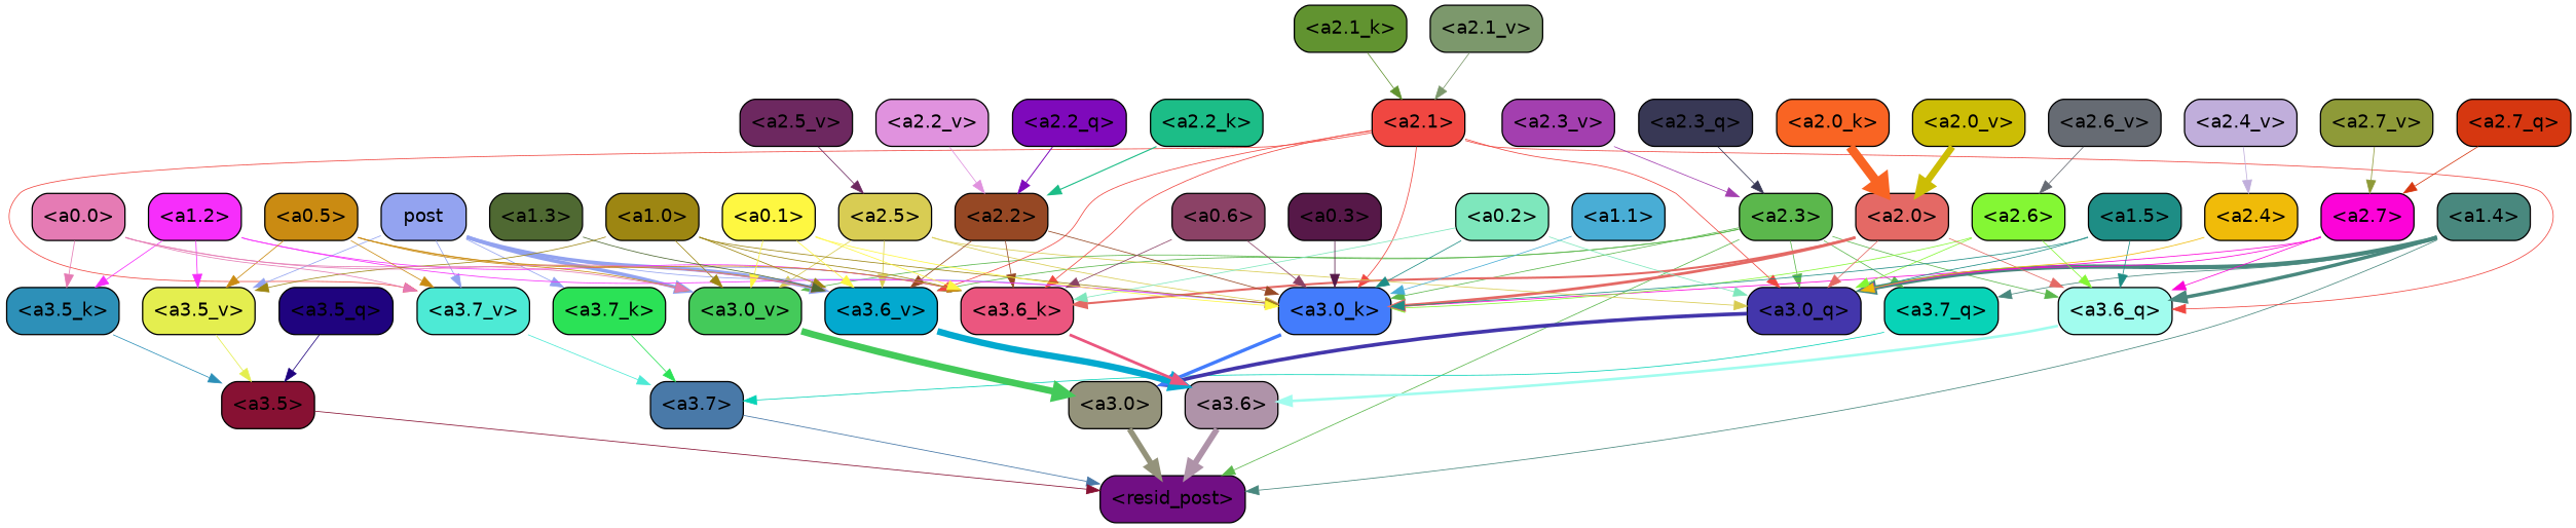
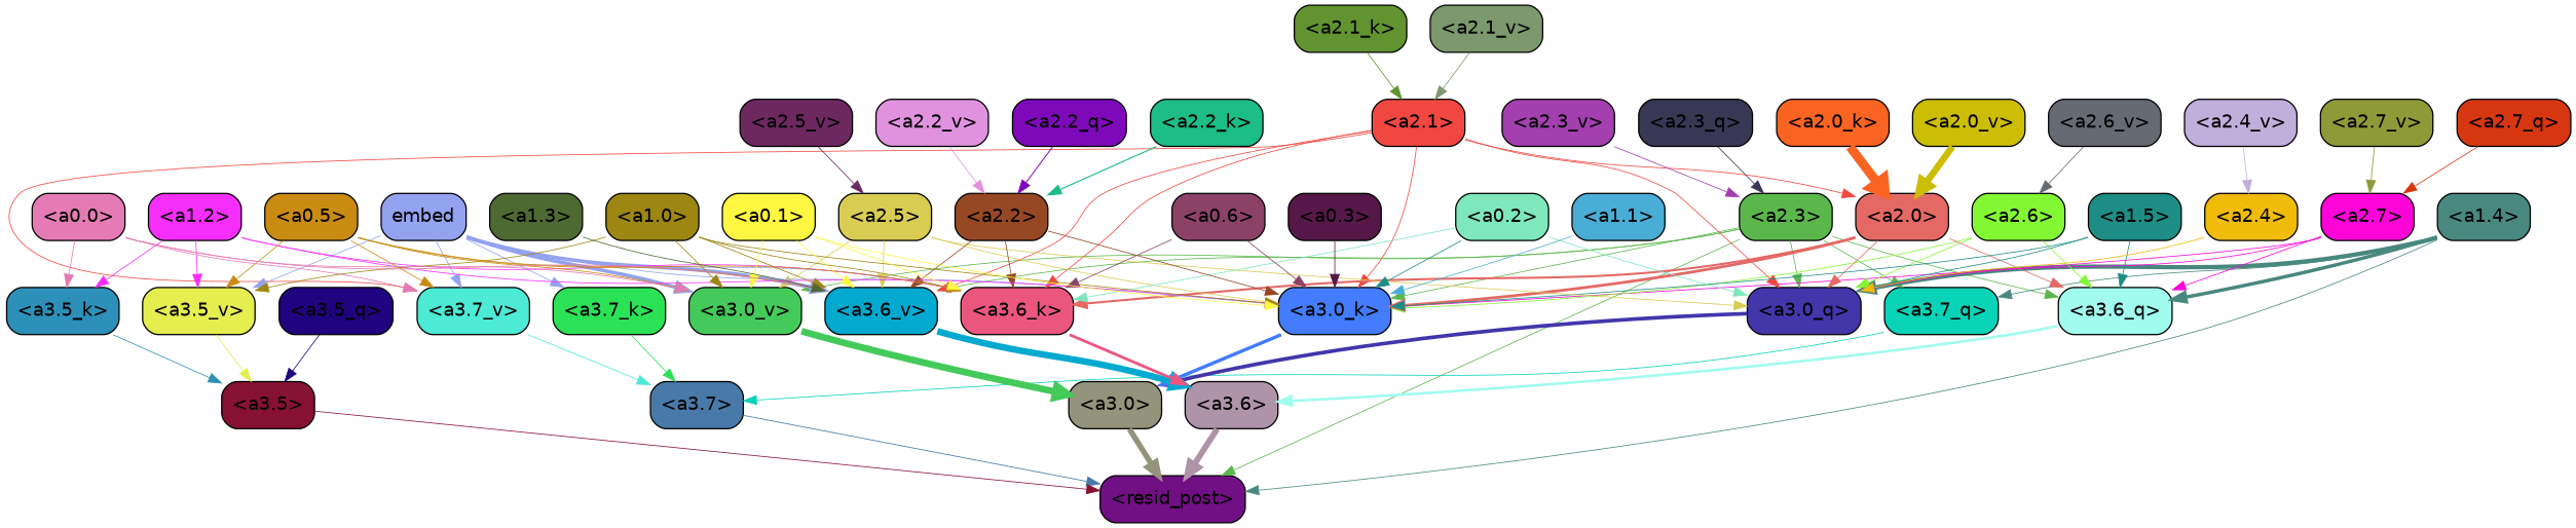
  strict digraph {
    splines=true
    node [color=black fontname=Helvetica shape=box style="filled, rounded"]
    edge [color="#5bb74c" penwidth=0.6]
    "<a3.7>" [fillcolor="#4979a8"]
    "<resid_post>" [fillcolor="#710f84"]
    "<a3.6>" [fillcolor="#af93a9"]
    "<a3.5>" [fillcolor="#871133"]
    "<a3.0>" [fillcolor="#94937b"]
    "<a2.3>" [fillcolor="#5bb74c"]
    "<a3.7_q>" [fillcolor="#08d3b7"]
    "<a3.6_q>" [fillcolor="#a1fcee"]
    "<a3.0_q>" [fillcolor="#4336ab"]
    "<a3.0_k>" [fillcolor="#437cfc"]
    "<a3.6_v>" [fillcolor="#03a9cf"]
    "<a3.0_v>" [fillcolor="#44ca5a"]
    "<a1.4>" [fillcolor="#49887e"]
    "<a3.5_q>" [fillcolor="#1f037f"]
    "<a3.7_k>" [fillcolor="#2be256"]
    "<a3.6_k>" [fillcolor="#eb567f"]
    "<a3.5_k>" [fillcolor="#2d90b8"]
    "<a3.7_v>" [fillcolor="#4dead5"]
    "<a3.5_v>" [fillcolor="#e4ee4f"]
    "<a2.7>" [fillcolor="#fc03d8"]
    "<a2.6>" [fillcolor="#84f734"]
    "<a2.1>" [fillcolor="#f04741"]
    "<a2.0>" [fillcolor="#e46965"]
    "<a1.5>" [fillcolor="#1e8d85"]
    "<a2.5>" [fillcolor="#d8cc53"]
    "<a2.4>" [fillcolor="#f0bb09"]
    "<a0.2>" [fillcolor="#7ee7bc"]
-   embed [fillcolor="#93a3f0" label=post]
+   embed [fillcolor="#93a3f0"]
    "<a2.2>" [fillcolor="#964824"]
    "<a1.2>" [fillcolor="#f62efb"]
    "<a1.0>" [fillcolor="#9d8612"]
    "<a0.6>" [fillcolor="#8b4266"]
    "<a0.5>" [fillcolor="#ca8b12"]
    "<a0.1>" [fillcolor="#fef741"]
    "<a0.0>" [fillcolor="#e57bb4"]
    "<a1.1>" [fillcolor="#49add5"]
    "<a0.3>" [fillcolor="#561848"]
    "<a1.3>" [fillcolor="#4f6932"]
    "<a2.7_q>" [fillcolor="#d63710"]
    "<a2.3_q>" [fillcolor="#383855"]
    "<a2.2_q>" [fillcolor="#7e09bb"]
    "<a2.2_k>" [fillcolor="#1cbd87"]
    "<a2.1_k>" [fillcolor="#619330"]
    "<a2.0_k>" [fillcolor="#f96423"]
    "<a2.7_v>" [fillcolor="#8e9a38"]
    "<a2.6_v>" [fillcolor="#666b73"]
    "<a2.5_v>" [fillcolor="#6d2860"]
    "<a2.4_v>" [fillcolor="#c0aedb"]
    "<a2.3_v>" [fillcolor="#a33faf"]
    "<a2.2_v>" [fillcolor="#e092de"]
    "<a2.1_v>" [fillcolor="#7c986c"]
    "<a2.0_v>" [fillcolor="#ccbd05"]
    "<a3.7>" -> "<resid_post>" [color="#4979a8" penwidth=0.6239100098609924]
    "<a3.6>" -> "<resid_post>" [color="#af93a9" penwidth=4.569062113761902]
    "<a3.5>" -> "<resid_post>" [color="#871133"]
    "<a3.0>" -> "<resid_post>" [color="#94937b" penwidth=4.283544182777405]
    "<a2.3>" -> "<resid_post>"
    "<a2.3>" -> "<a3.7_q>"
    "<a2.3>" -> "<a3.6_q>"
    "<a2.3>" -> "<a3.0_q>"
    "<a2.3>" -> "<a3.0_k>"
    "<a2.3>" -> "<a3.6_v>"
    "<a2.3>" -> "<a3.0_v>"
    "<a3.7_q>" -> "<a3.7>" [color="#08d3b7"]
    "<a3.6_q>" -> "<a3.6>" [color="#a1fcee" penwidth=2.03758105635643]
    "<a3.0_q>" -> "<a3.0>" [color="#4336ab" penwidth=2.8638100624084473]
    "<a3.0_k>" -> "<a3.0>" [color="#437cfc" penwidth=2.6274144649505615]
    "<a3.6_v>" -> "<a3.6>" [color="#03a9cf" penwidth=5.002329230308533]
    "<a3.0_v>" -> "<a3.0>" [color="#44ca5a" penwidth=5.188832879066467]
    "<a1.4>" -> "<resid_post>" [color="#49887e"]
    "<a1.4>" -> "<a3.7_q>" [color="#49887e"]
    "<a1.4>" -> "<a3.6_q>" [color="#49887e" penwidth=2.6908124685287476]
    "<a1.4>" -> "<a3.0_q>" [color="#49887e" penwidth=3.32076895236969]
    "<a3.5_q>" -> "<a3.5>" [color="#1f037f"]
    "<a3.7_k>" -> "<a3.7>" [color="#2be256"]
    "<a3.6_k>" -> "<a3.6>" [color="#eb567f" penwidth=2.174198240041733]
    "<a3.5_k>" -> "<a3.5>" [color="#2d90b8"]
    "<a3.7_v>" -> "<a3.7>" [color="#4dead5"]
    "<a3.5_v>" -> "<a3.5>" [color="#e4ee4f"]
    "<a2.7>" -> "<a3.6_q>" [color="#fc03d8"]
    "<a2.7>" -> "<a3.0_q>" [color="#fc03d8"]
    "<a2.7>" -> "<a3.0_k>" [color="#fc03d8"]
    "<a2.6>" -> "<a3.6_q>" [color="#84f734"]
    "<a2.6>" -> "<a3.0_q>" [color="#84f734"]
    "<a2.6>" -> "<a3.0_k>" [color="#84f734"]
-   "<a2.1>" -> "<a3.6_q>" [color="#f04741"]
+   "<a2.1>" -> "<a2.0>" [color="#f04741"]
    "<a2.1>" -> "<a3.0_q>" [color="#f04741"]
    "<a2.1>" -> "<a3.0_k>" [color="#f04741"]
    "<a2.1>" -> "<a3.6_v>" [color="#f04741"]
    "<a2.1>" -> "<a3.6_k>" [color="#f04741"]
    "<a2.1>" -> "<a3.7_v>" [color="#f04741"]
    "<a2.0>" -> "<a3.6_q>" [color="#e46965"]
    "<a2.0>" -> "<a3.0_q>" [color="#e46965"]
    "<a2.0>" -> "<a3.0_k>" [color="#e46965" penwidth=2.182972814887762]
    "<a2.0>" -> "<a3.6_k>" [color="#e46965" penwidth=1.6254686117172241]
    "<a1.5>" -> "<a3.6_q>" [color="#1e8d85"]
    "<a1.5>" -> "<a3.0_q>" [color="#1e8d85"]
    "<a1.5>" -> "<a3.0_k>" [color="#1e8d85"]
    "<a2.5>" -> "<a3.0_q>" [color="#d8cc53"]
    "<a2.5>" -> "<a3.0_k>" [color="#d8cc53"]
    "<a2.5>" -> "<a3.6_v>" [color="#d8cc53"]
    "<a2.5>" -> "<a3.0_v>" [color="#d8cc53"]
    "<a2.4>" -> "<a3.0_q>" [color="#f0bb09"]
    "<a0.2>" -> "<a3.0_q>" [color="#7ee7bc"]
    "<a0.2>" -> "<a3.0_k>" [color="#1e8d85"]
    "<a0.2>" -> "<a3.6_k>" [color="#7ee7bc"]
    embed -> "<a3.0_k>" [color="#93a3f0"]
    embed -> "<a3.6_v>" [color="#93a3f0" penwidth=2.809220314025879]
    embed -> "<a3.0_v>" [color="#93a3f0" penwidth=2.754121422767639]
    embed -> "<a3.7_k>" [color="#93a3f0"]
    embed -> "<a3.6_k>" [color="#93a3f0"]
    embed -> "<a3.7_v>" [color="#93a3f0"]
    embed -> "<a3.5_v>" [color="#93a3f0"]
    "<a2.2>" -> "<a3.0_k>" [color="#964824" penwidth=0.6065438985824585]
    "<a2.2>" -> "<a3.6_v>" [color="#964824"]
    "<a2.2>" -> "<a3.6_k>" [color="#964824"]
    "<a1.2>" -> "<a3.0_k>" [color="#f62efb"]
    "<a1.2>" -> "<a3.6_k>" [color="#f62efb"]
    "<a1.2>" -> "<a3.5_k>" [color="#f62efb"]
    "<a1.2>" -> "<a3.5_v>" [color="#f62efb"]
    "<a1.0>" -> "<a3.0_k>" [color="#9d8612"]
    "<a1.0>" -> "<a3.6_v>" [color="#9d8612"]
    "<a1.0>" -> "<a3.0_v>" [color="#9d8612"]
    "<a1.0>" -> "<a3.6_k>" [color="#9d8612"]
    "<a1.0>" -> "<a3.5_v>" [color="#9d8612"]
    "<a0.6>" -> "<a3.0_k>" [color="#8b4266"]
    "<a0.6>" -> "<a3.6_k>" [color="#8b4266"]
    "<a0.5>" -> "<a3.6_v>" [color="#ca8b12"]
    "<a0.5>" -> "<a3.0_v>" [color="#ca8b12" penwidth=0.6120390892028809]
    "<a0.5>" -> "<a3.6_k>" [color="#ca8b12"]
    "<a0.5>" -> "<a3.7_v>" [color="#ca8b12"]
    "<a0.5>" -> "<a3.5_v>" [color="#ca8b12"]
    "<a0.1>" -> "<a3.0_k>" [color="#fef741"]
    "<a0.1>" -> "<a3.6_v>" [color="#fef741"]
    "<a0.1>" -> "<a3.0_v>" [color="#fef741"]
    "<a0.1>" -> "<a3.6_k>" [color="#fef741"]
    "<a0.0>" -> "<a3.6_v>" [color="#e57bb4"]
    "<a0.0>" -> "<a3.0_v>" [color="#e57bb4"]
    "<a0.0>" -> "<a3.5_k>" [color="#e57bb4"]
    "<a0.0>" -> "<a3.7_v>" [color="#e57bb4"]
    "<a1.1>" -> "<a3.0_k>" [color="#49add5"]
    "<a0.3>" -> "<a3.0_k>" [color="#561848"]
    "<a1.3>" -> "<a3.6_v>" [color="#4f6932"]
    "<a2.7_q>" -> "<a2.7>" [color="#d63710"]
    "<a2.3_q>" -> "<a2.3>" [color="#383855"]
    "<a2.2_q>" -> "<a2.2>" [color="#7e09bb" penwidth=0.7585353851318359]
    "<a2.2_k>" -> "<a2.2>" [color="#1cbd87" penwidth=0.87534499168396]
    "<a2.1_k>" -> "<a2.1>" [color="#619330"]
    "<a2.0_k>" -> "<a2.0>" [color="#f96423" penwidth=7.056803464889526]
    "<a2.7_v>" -> "<a2.7>" [color="#8e9a38"]
    "<a2.6_v>" -> "<a2.6>" [color="#666b73"]
    "<a2.5_v>" -> "<a2.5>" [color="#6d2860"]
    "<a2.4_v>" -> "<a2.4>" [color="#c0aedb"]
    "<a2.3_v>" -> "<a2.3>" [color="#a33faf"]
    "<a2.2_v>" -> "<a2.2>" [color="#e092de"]
    "<a2.1_v>" -> "<a2.1>" [color="#7c986c"]
    "<a2.0_v>" -> "<a2.0>" [color="#ccbd05" penwidth=5.12138295173645]
  }
